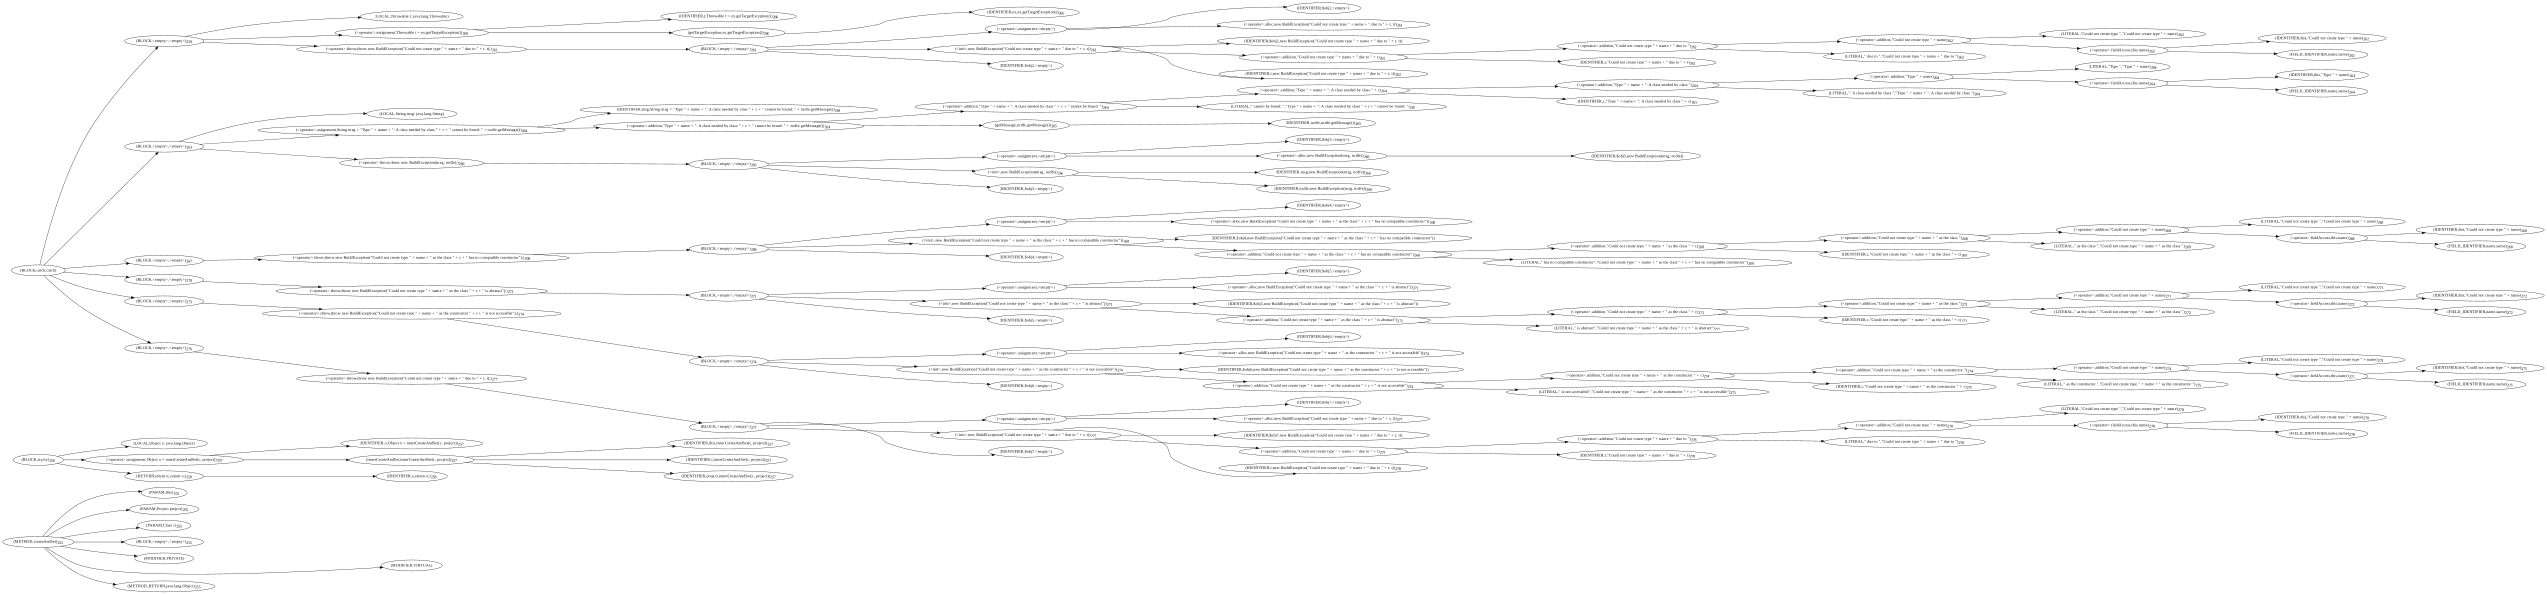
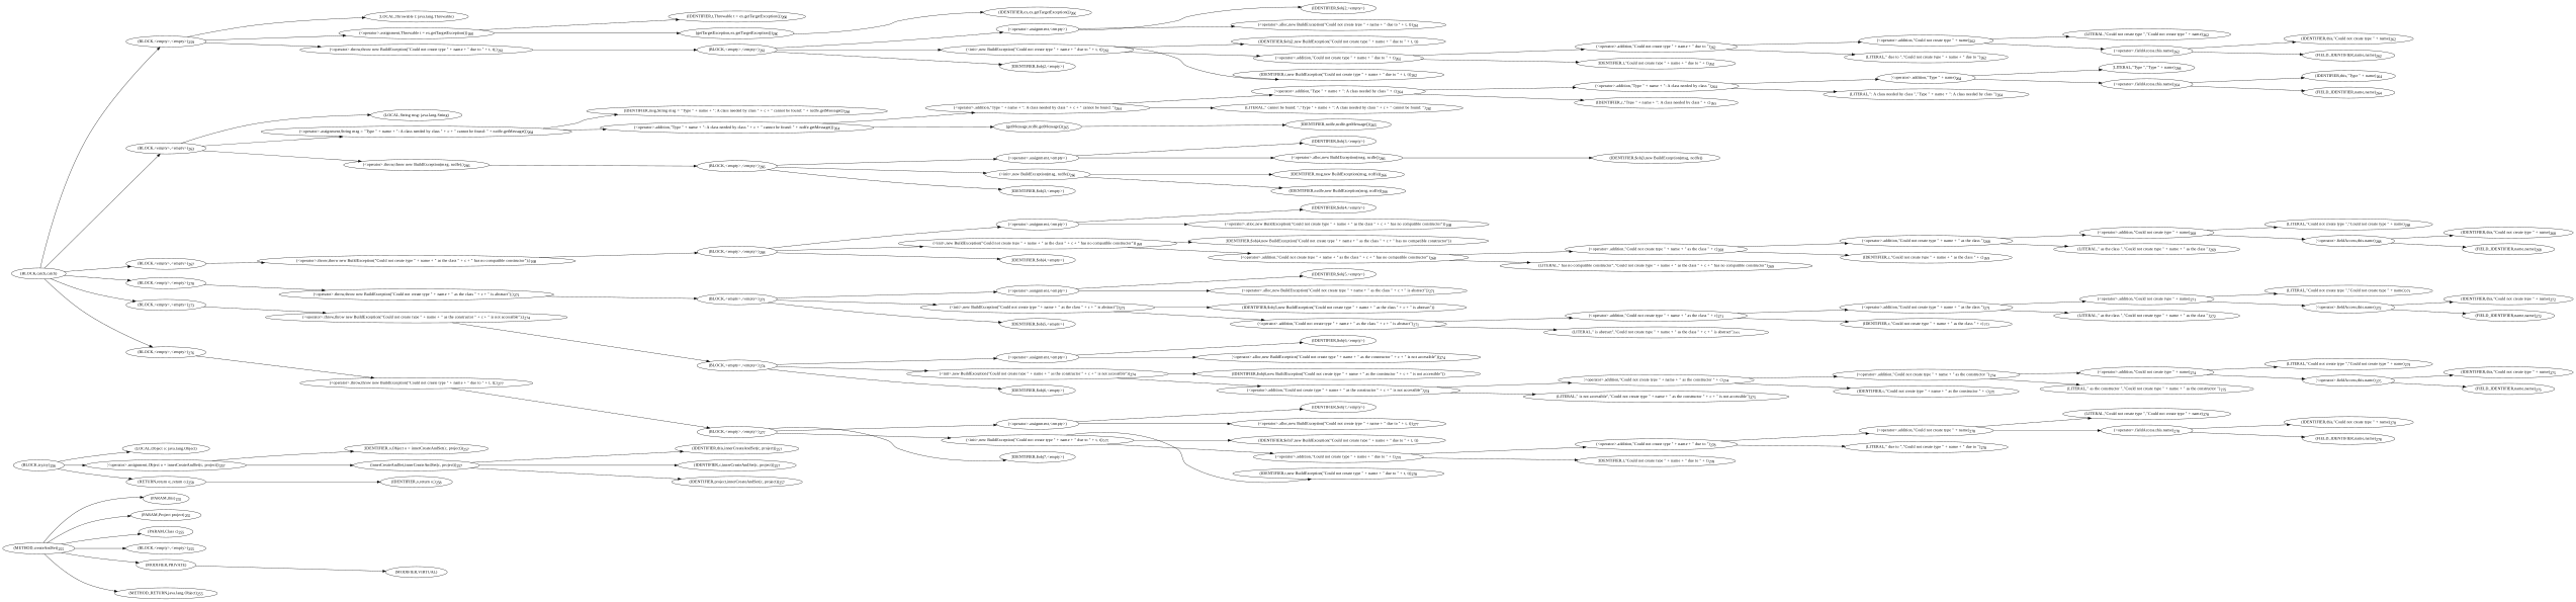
  digraph {
    fontname="Liberation Serif"
    rankdir=LR
    node [fontname="Liberation Serif"]
    edge [fontname="Liberation Serif"]
    n1 [label=<(METHOD,createAndSet)<SUB>255</SUB>>]
    n2 [label=<(PARAM,this)<SUB>255</SUB>>]
    n3 [label=<(PARAM,Project project)<SUB>255</SUB>>]
    n4 [label=<(PARAM,Class c)<SUB>255</SUB>>]
    n5 [label=<(BLOCK,&lt;empty&gt;,&lt;empty&gt;)<SUB>255</SUB>>]
    n6 [label=<(MODIFIER,PRIVATE)>]
    n7 [label=<(MODIFIER,VIRTUAL)>]
    n8 [label=<(METHOD_RETURN,java.lang.Object)<SUB>255</SUB>>]
    n9 [label=<(BLOCK,try,try)<SUB>256</SUB>>]
    n10 [label=<(LOCAL,Object o: java.lang.Object)>]
    n11 [label=<(&lt;operator&gt;.assignment,Object o = innerCreateAndSet(c, project))<SUB>257</SUB>>]
    n12 [label=<(RETURN,return o;,return o;)<SUB>258</SUB>>]
    n13 [label=<(BLOCK,catch,catch)>]
    n14 [label=<(BLOCK,&lt;empty&gt;,&lt;empty&gt;)<SUB>259</SUB>>]
    n15 [label=<(BLOCK,&lt;empty&gt;,&lt;empty&gt;)<SUB>263</SUB>>]
    n16 [label=<(BLOCK,&lt;empty&gt;,&lt;empty&gt;)<SUB>267</SUB>>]
    n17 [label=<(BLOCK,&lt;empty&gt;,&lt;empty&gt;)<SUB>270</SUB>>]
    n18 [label=<(BLOCK,&lt;empty&gt;,&lt;empty&gt;)<SUB>273</SUB>>]
    n19 [label=<(BLOCK,&lt;empty&gt;,&lt;empty&gt;)<SUB>276</SUB>>]
    n20 [label=<(IDENTIFIER,o,Object o = innerCreateAndSet(c, project))<SUB>257</SUB>>]
    n21 [label=<(innerCreateAndSet,innerCreateAndSet(c, project))<SUB>257</SUB>>]
    n22 [label=<(IDENTIFIER,o,return o;)<SUB>258</SUB>>]
    n23 [label=<(IDENTIFIER,this,innerCreateAndSet(c, project))<SUB>257</SUB>>]
    n24 [label=<(IDENTIFIER,c,innerCreateAndSet(c, project))<SUB>257</SUB>>]
    n25 [label=<(IDENTIFIER,project,innerCreateAndSet(c, project))<SUB>257</SUB>>]
    n26 [label=<(LOCAL,Throwable t: java.lang.Throwable)>]
    n27 [label=<(&lt;operator&gt;.assignment,Throwable t = ex.getTargetException())<SUB>260</SUB>>]
    n28 [label=<(&lt;operator&gt;.throw,throw new BuildException(&quot;Could not create type &quot; + name + &quot; due to &quot; + t, t);)<SUB>261</SUB>>]
    n29 [label=<(LOCAL,String msg: java.lang.String)>]
    n30 [label=<(&lt;operator&gt;.assignment,String msg = &quot;Type &quot; + name + &quot;: A class needed by class &quot; + c + &quot; cannot be found: &quot; + ncdfe.getMessage())<SUB>264</SUB>>]
    n31 [label=<(&lt;operator&gt;.throw,throw new BuildException(msg, ncdfe);)<SUB>266</SUB>>]
    n32 [label=<(&lt;operator&gt;.throw,throw new BuildException(&quot;Could not create type &quot; + name + &quot; as the class &quot; + c + &quot; has no compatible constructor&quot;);)<SUB>268</SUB>>]
    n33 [label=<(&lt;operator&gt;.throw,throw new BuildException(&quot;Could not create type &quot; + name + &quot; as the class &quot; + c + &quot; is abstract&quot;);)<SUB>271</SUB>>]
    n34 [label=<(&lt;operator&gt;.throw,throw new BuildException(&quot;Could not create type &quot; + name + &quot; as the constructor &quot; + c + &quot; is not accessible&quot;);)<SUB>274</SUB>>]
    n35 [label=<(&lt;operator&gt;.throw,throw new BuildException(&quot;Could not create type &quot; + name + &quot; due to &quot; + t, t);)<SUB>277</SUB>>]
    n36 [label=<(IDENTIFIER,t,Throwable t = ex.getTargetException())<SUB>260</SUB>>]
    n37 [label=<(getTargetException,ex.getTargetException())<SUB>260</SUB>>]
    n38 [label=<(BLOCK,&lt;empty&gt;,&lt;empty&gt;)<SUB>261</SUB>>]
    n39 [label=<(IDENTIFIER,ex,ex.getTargetException())<SUB>260</SUB>>]
    n40 [label=<(&lt;operator&gt;.assignment,&lt;empty&gt;)>]
    n41 [label=<(&lt;init&gt;,new BuildException(&quot;Could not create type &quot; + name + &quot; due to &quot; + t, t))<SUB>261</SUB>>]
    n42 [label=<(IDENTIFIER,$obj2,&lt;empty&gt;)>]
    n43 [label=<(IDENTIFIER,$obj2,&lt;empty&gt;)>]
    n44 [label=<(&lt;operator&gt;.alloc,new BuildException(&quot;Could not create type &quot; + name + &quot; due to &quot; + t, t))<SUB>261</SUB>>]
    n45 [label=<(IDENTIFIER,$obj2,new BuildException(&quot;Could not create type &quot; + name + &quot; due to &quot; + t, t))>]
    n46 [label=<(&lt;operator&gt;.addition,&quot;Could not create type &quot; + name + &quot; due to &quot; + t)<SUB>262</SUB>>]
    n47 [label=<(IDENTIFIER,t,new BuildException(&quot;Could not create type &quot; + name + &quot; due to &quot; + t, t))<SUB>262</SUB>>]
    n48 [label=<(&lt;operator&gt;.addition,&quot;Could not create type &quot; + name + &quot; due to &quot;)<SUB>262</SUB>>]
    n49 [label=<(IDENTIFIER,t,&quot;Could not create type &quot; + name + &quot; due to &quot; + t)<SUB>262</SUB>>]
    n50 [label=<(&lt;operator&gt;.addition,&quot;Could not create type &quot; + name)<SUB>262</SUB>>]
    n51 [label=<(LITERAL,&quot; due to &quot;,&quot;Could not create type &quot; + name + &quot; due to &quot;)<SUB>262</SUB>>]
    n52 [label=<(LITERAL,&quot;Could not create type &quot;,&quot;Could not create type &quot; + name)<SUB>262</SUB>>]
    n53 [label=<(&lt;operator&gt;.fieldAccess,this.name)<SUB>262</SUB>>]
    n54 [label=<(IDENTIFIER,this,&quot;Could not create type &quot; + name)<SUB>262</SUB>>]
    n55 [label=<(FIELD_IDENTIFIER,name,name)<SUB>262</SUB>>]
    n56 [label=<(IDENTIFIER,msg,String msg = &quot;Type &quot; + name + &quot;: A class needed by class &quot; + c + &quot; cannot be found: &quot; + ncdfe.getMessage())<SUB>264</SUB>>]
    n57 [label=<(&lt;operator&gt;.addition,&quot;Type &quot; + name + &quot;: A class needed by class &quot; + c + &quot; cannot be found: &quot; + ncdfe.getMessage())<SUB>264</SUB>>]
    n58 [label=<(BLOCK,&lt;empty&gt;,&lt;empty&gt;)<SUB>266</SUB>>]
    n59 [label=<(&lt;operator&gt;.addition,&quot;Type &quot; + name + &quot;: A class needed by class &quot; + c + &quot; cannot be found: &quot;)<SUB>264</SUB>>]
    n60 [label=<(getMessage,ncdfe.getMessage())<SUB>265</SUB>>]
    n61 [label=<(&lt;operator&gt;.addition,&quot;Type &quot; + name + &quot;: A class needed by class &quot; + c)<SUB>264</SUB>>]
    n62 [label=<(LITERAL,&quot; cannot be found: &quot;,&quot;Type &quot; + name + &quot;: A class needed by class &quot; + c + &quot; cannot be found: &quot;)<SUB>265</SUB>>]
    n63 [label=<(IDENTIFIER,ncdfe,ncdfe.getMessage())<SUB>265</SUB>>]
    n64 [label=<(&lt;operator&gt;.addition,&quot;Type &quot; + name + &quot;: A class needed by class &quot;)<SUB>264</SUB>>]
    n65 [label=<(IDENTIFIER,c,&quot;Type &quot; + name + &quot;: A class needed by class &quot; + c)<SUB>265</SUB>>]
    n66 [label=<(&lt;operator&gt;.addition,&quot;Type &quot; + name)<SUB>264</SUB>>]
    n67 [label=<(LITERAL,&quot;: A class needed by class &quot;,&quot;Type &quot; + name + &quot;: A class needed by class &quot;)<SUB>264</SUB>>]
    n68 [label=<(LITERAL,&quot;Type &quot;,&quot;Type &quot; + name)<SUB>264</SUB>>]
    n69 [label=<(&lt;operator&gt;.fieldAccess,this.name)<SUB>264</SUB>>]
    n70 [label=<(IDENTIFIER,this,&quot;Type &quot; + name)<SUB>264</SUB>>]
    n71 [label=<(FIELD_IDENTIFIER,name,name)<SUB>264</SUB>>]
    n72 [label=<(&lt;operator&gt;.assignment,&lt;empty&gt;)>]
    n73 [label=<(&lt;init&gt;,new BuildException(msg, ncdfe))<SUB>266</SUB>>]
    n74 [label=<(IDENTIFIER,$obj3,&lt;empty&gt;)>]
    n75 [label=<(IDENTIFIER,$obj3,&lt;empty&gt;)>]
    n76 [label=<(&lt;operator&gt;.alloc,new BuildException(msg, ncdfe))<SUB>266</SUB>>]
    n77 [label=<(IDENTIFIER,msg,new BuildException(msg, ncdfe))<SUB>266</SUB>>]
    n78 [label=<(IDENTIFIER,ncdfe,new BuildException(msg, ncdfe))<SUB>266</SUB>>]
    n79 [label=<(IDENTIFIER,$obj3,new BuildException(msg, ncdfe))>]
    n80 [label=<(BLOCK,&lt;empty&gt;,&lt;empty&gt;)<SUB>268</SUB>>]
    n81 [label=<(&lt;operator&gt;.assignment,&lt;empty&gt;)>]
    n82 [label=<(&lt;init&gt;,new BuildException(&quot;Could not create type &quot; + name + &quot; as the class &quot; + c + &quot; has no compatible constructor&quot;))<SUB>268</SUB>>]
    n83 [label=<(IDENTIFIER,$obj4,&lt;empty&gt;)>]
    n84 [label=<(IDENTIFIER,$obj4,&lt;empty&gt;)>]
    n85 [label=<(&lt;operator&gt;.alloc,new BuildException(&quot;Could not create type &quot; + name + &quot; as the class &quot; + c + &quot; has no compatible constructor&quot;))<SUB>268</SUB>>]
    n86 [label=<(IDENTIFIER,$obj4,new BuildException(&quot;Could not create type &quot; + name + &quot; as the class &quot; + c + &quot; has no compatible constructor&quot;))>]
    n87 [label=<(&lt;operator&gt;.addition,&quot;Could not create type &quot; + name + &quot; as the class &quot; + c + &quot; has no compatible constructor&quot;)<SUB>268</SUB>>]
    n88 [label=<(&lt;operator&gt;.addition,&quot;Could not create type &quot; + name + &quot; as the class &quot; + c)<SUB>268</SUB>>]
    n89 [label=<(LITERAL,&quot; has no compatible constructor&quot;,&quot;Could not create type &quot; + name + &quot; as the class &quot; + c + &quot; has no compatible constructor&quot;)<SUB>269</SUB>>]
    n90 [label=<(&lt;operator&gt;.addition,&quot;Could not create type &quot; + name + &quot; as the class &quot;)<SUB>268</SUB>>]
    n91 [label=<(IDENTIFIER,c,&quot;Could not create type &quot; + name + &quot; as the class &quot; + c)<SUB>269</SUB>>]
    n92 [label=<(&lt;operator&gt;.addition,&quot;Could not create type &quot; + name)<SUB>268</SUB>>]
    n93 [label=<(LITERAL,&quot; as the class &quot;,&quot;Could not create type &quot; + name + &quot; as the class &quot;)<SUB>269</SUB>>]
    n94 [label=<(LITERAL,&quot;Could not create type &quot;,&quot;Could not create type &quot; + name)<SUB>268</SUB>>]
    n95 [label=<(&lt;operator&gt;.fieldAccess,this.name)<SUB>268</SUB>>]
    n96 [label=<(IDENTIFIER,this,&quot;Could not create type &quot; + name)<SUB>268</SUB>>]
    n97 [label=<(FIELD_IDENTIFIER,name,name)<SUB>268</SUB>>]
    n98 [label=<(BLOCK,&lt;empty&gt;,&lt;empty&gt;)<SUB>271</SUB>>]
    n99 [label=<(&lt;operator&gt;.assignment,&lt;empty&gt;)>]
    n100 [label=<(&lt;init&gt;,new BuildException(&quot;Could not create type &quot; + name + &quot; as the class &quot; + c + &quot; is abstract&quot;))<SUB>271</SUB>>]
    n101 [label=<(IDENTIFIER,$obj5,&lt;empty&gt;)>]
    n102 [label=<(IDENTIFIER,$obj5,&lt;empty&gt;)>]
    n103 [label=<(&lt;operator&gt;.alloc,new BuildException(&quot;Could not create type &quot; + name + &quot; as the class &quot; + c + &quot; is abstract&quot;))<SUB>271</SUB>>]
    n104 [label=<(IDENTIFIER,$obj5,new BuildException(&quot;Could not create type &quot; + name + &quot; as the class &quot; + c + &quot; is abstract&quot;))>]
    n105 [label=<(&lt;operator&gt;.addition,&quot;Could not create type &quot; + name + &quot; as the class &quot; + c + &quot; is abstract&quot;)<SUB>271</SUB>>]
    n106 [label=<(&lt;operator&gt;.addition,&quot;Could not create type &quot; + name + &quot; as the class &quot; + c)<SUB>271</SUB>>]
    n107 [label=<(LITERAL,&quot; is abstract&quot;,&quot;Could not create type &quot; + name + &quot; as the class &quot; + c + &quot; is abstract&quot;)<SUB>272</SUB>>]
    n108 [label=<(&lt;operator&gt;.addition,&quot;Could not create type &quot; + name + &quot; as the class &quot;)<SUB>271</SUB>>]
    n109 [label=<(IDENTIFIER,c,&quot;Could not create type &quot; + name + &quot; as the class &quot; + c)<SUB>272</SUB>>]
    n110 [label=<(&lt;operator&gt;.addition,&quot;Could not create type &quot; + name)<SUB>271</SUB>>]
    n111 [label=<(LITERAL,&quot; as the class &quot;,&quot;Could not create type &quot; + name + &quot; as the class &quot;)<SUB>272</SUB>>]
    n112 [label=<(LITERAL,&quot;Could not create type &quot;,&quot;Could not create type &quot; + name)<SUB>271</SUB>>]
    n113 [label=<(&lt;operator&gt;.fieldAccess,this.name)<SUB>272</SUB>>]
    n114 [label=<(IDENTIFIER,this,&quot;Could not create type &quot; + name)<SUB>272</SUB>>]
    n115 [label=<(FIELD_IDENTIFIER,name,name)<SUB>272</SUB>>]
    n116 [label=<(BLOCK,&lt;empty&gt;,&lt;empty&gt;)<SUB>274</SUB>>]
    n117 [label=<(&lt;operator&gt;.assignment,&lt;empty&gt;)>]
    n118 [label=<(&lt;init&gt;,new BuildException(&quot;Could not create type &quot; + name + &quot; as the constructor &quot; + c + &quot; is not accessible&quot;))<SUB>274</SUB>>]
    n119 [label=<(IDENTIFIER,$obj6,&lt;empty&gt;)>]
    n120 [label=<(IDENTIFIER,$obj6,&lt;empty&gt;)>]
    n121 [label=<(&lt;operator&gt;.alloc,new BuildException(&quot;Could not create type &quot; + name + &quot; as the constructor &quot; + c + &quot; is not accessible&quot;))<SUB>274</SUB>>]
    n122 [label=<(IDENTIFIER,$obj6,new BuildException(&quot;Could not create type &quot; + name + &quot; as the constructor &quot; + c + &quot; is not accessible&quot;))>]
    n123 [label=<(&lt;operator&gt;.addition,&quot;Could not create type &quot; + name + &quot; as the constructor &quot; + c + &quot; is not accessible&quot;)<SUB>274</SUB>>]
    n124 [label=<(&lt;operator&gt;.addition,&quot;Could not create type &quot; + name + &quot; as the constructor &quot; + c)<SUB>274</SUB>>]
    n125 [label=<(LITERAL,&quot; is not accessible&quot;,&quot;Could not create type &quot; + name + &quot; as the constructor &quot; + c + &quot; is not accessible&quot;)<SUB>275</SUB>>]
    n126 [label=<(&lt;operator&gt;.addition,&quot;Could not create type &quot; + name + &quot; as the constructor &quot;)<SUB>274</SUB>>]
    n127 [label=<(IDENTIFIER,c,&quot;Could not create type &quot; + name + &quot; as the constructor &quot; + c)<SUB>275</SUB>>]
    n128 [label=<(&lt;operator&gt;.addition,&quot;Could not create type &quot; + name)<SUB>274</SUB>>]
    n129 [label=<(LITERAL,&quot; as the constructor &quot;,&quot;Could not create type &quot; + name + &quot; as the constructor &quot;)<SUB>275</SUB>>]
    n130 [label=<(LITERAL,&quot;Could not create type &quot;,&quot;Could not create type &quot; + name)<SUB>274</SUB>>]
    n131 [label=<(&lt;operator&gt;.fieldAccess,this.name)<SUB>275</SUB>>]
    n132 [label=<(IDENTIFIER,this,&quot;Could not create type &quot; + name)<SUB>275</SUB>>]
    n133 [label=<(FIELD_IDENTIFIER,name,name)<SUB>275</SUB>>]
    n134 [label=<(BLOCK,&lt;empty&gt;,&lt;empty&gt;)<SUB>277</SUB>>]
    n135 [label=<(&lt;operator&gt;.assignment,&lt;empty&gt;)>]
    n136 [label=<(&lt;init&gt;,new BuildException(&quot;Could not create type &quot; + name + &quot; due to &quot; + t, t))<SUB>277</SUB>>]
    n137 [label=<(IDENTIFIER,$obj7,&lt;empty&gt;)>]
    n138 [label=<(IDENTIFIER,$obj7,&lt;empty&gt;)>]
    n139 [label=<(&lt;operator&gt;.alloc,new BuildException(&quot;Could not create type &quot; + name + &quot; due to &quot; + t, t))<SUB>277</SUB>>]
    n140 [label=<(IDENTIFIER,$obj7,new BuildException(&quot;Could not create type &quot; + name + &quot; due to &quot; + t, t))>]
    n141 [label=<(&lt;operator&gt;.addition,&quot;Could not create type &quot; + name + &quot; due to &quot; + t)<SUB>278</SUB>>]
    n142 [label=<(IDENTIFIER,t,new BuildException(&quot;Could not create type &quot; + name + &quot; due to &quot; + t, t))<SUB>278</SUB>>]
    n143 [label=<(&lt;operator&gt;.addition,&quot;Could not create type &quot; + name + &quot; due to &quot;)<SUB>278</SUB>>]
    n144 [label=<(IDENTIFIER,t,&quot;Could not create type &quot; + name + &quot; due to &quot; + t)<SUB>278</SUB>>]
    n145 [label=<(&lt;operator&gt;.addition,&quot;Could not create type &quot; + name)<SUB>278</SUB>>]
    n146 [label=<(LITERAL,&quot; due to &quot;,&quot;Could not create type &quot; + name + &quot; due to &quot;)<SUB>278</SUB>>]
    n147 [label=<(LITERAL,&quot;Could not create type &quot;,&quot;Could not create type &quot; + name)<SUB>278</SUB>>]
    n148 [label=<(&lt;operator&gt;.fieldAccess,this.name)<SUB>278</SUB>>]
    n149 [label=<(IDENTIFIER,this,&quot;Could not create type &quot; + name)<SUB>278</SUB>>]
    n150 [label=<(FIELD_IDENTIFIER,name,name)<SUB>278</SUB>>]
    n1 -> n2
    n1 -> n3
    n1 -> n4
    n1 -> n5
    n1 -> n6
-   n1 -> n7
+   n6 -> n7
    n1 -> n8
    n9 -> n10
    n9 -> n11
    n9 -> n12
    n11 -> n20
    n11 -> n21
    n12 -> n22
    n13 -> n14
    n13 -> n15
    n13 -> n16
    n13 -> n17
    n13 -> n18
    n13 -> n19
    n14 -> n26
    n14 -> n27
    n14 -> n28
    n15 -> n29
    n15 -> n30
    n15 -> n31
    n16 -> n32
    n17 -> n33
    n18 -> n34
    n19 -> n35
    n21 -> n23
    n21 -> n24
    n21 -> n25
    n27 -> n36
    n27 -> n37
    n28 -> n38
    n30 -> n56
    n30 -> n57
    n31 -> n58
    n32 -> n80
    n33 -> n98
    n34 -> n116
    n35 -> n134
    n37 -> n39
    n38 -> n40
    n38 -> n41
    n38 -> n42
    n40 -> n43
    n40 -> n44
    n41 -> n45
    n41 -> n46
    n41 -> n47
    n46 -> n48
    n46 -> n49
    n48 -> n50
    n48 -> n51
    n50 -> n52
    n50 -> n53
    n53 -> n54
    n53 -> n55
    n57 -> n59
    n57 -> n60
    n58 -> n72
    n58 -> n73
    n58 -> n74
    n59 -> n61
    n59 -> n62
    n60 -> n63
    n61 -> n64
    n61 -> n65
    n64 -> n66
    n64 -> n67
    n66 -> n68
    n66 -> n69
    n69 -> n70
    n69 -> n71
    n72 -> n75
    n72 -> n76
    n73 -> n77
    n73 -> n78
    n76 -> n79
    n80 -> n81
    n80 -> n82
    n80 -> n83
    n81 -> n84
    n81 -> n85
    n82 -> n86
    n82 -> n87
    n87 -> n88
    n87 -> n89
    n88 -> n90
    n88 -> n91
    n90 -> n92
    n90 -> n93
    n92 -> n94
    n92 -> n95
    n95 -> n96
    n95 -> n97
    n98 -> n99
    n98 -> n100
    n98 -> n101
    n99 -> n102
    n99 -> n103
    n100 -> n104
    n100 -> n105
    n105 -> n106
    n105 -> n107
    n106 -> n108
    n106 -> n109
    n108 -> n110
    n108 -> n111
    n110 -> n112
    n110 -> n113
    n113 -> n114
    n113 -> n115
    n116 -> n117
    n116 -> n118
    n116 -> n119
    n117 -> n120
    n117 -> n121
    n118 -> n122
    n118 -> n123
    n123 -> n124
    n123 -> n125
    n124 -> n126
    n124 -> n127
    n126 -> n128
    n126 -> n129
    n128 -> n130
    n128 -> n131
    n131 -> n132
    n131 -> n133
    n134 -> n135
    n134 -> n136
    n134 -> n137
    n135 -> n138
    n135 -> n139
    n136 -> n140
    n136 -> n141
    n136 -> n142
    n141 -> n143
    n141 -> n144
    n143 -> n145
    n143 -> n146
    n145 -> n147
    n145 -> n148
    n148 -> n149
    n148 -> n150
  }
